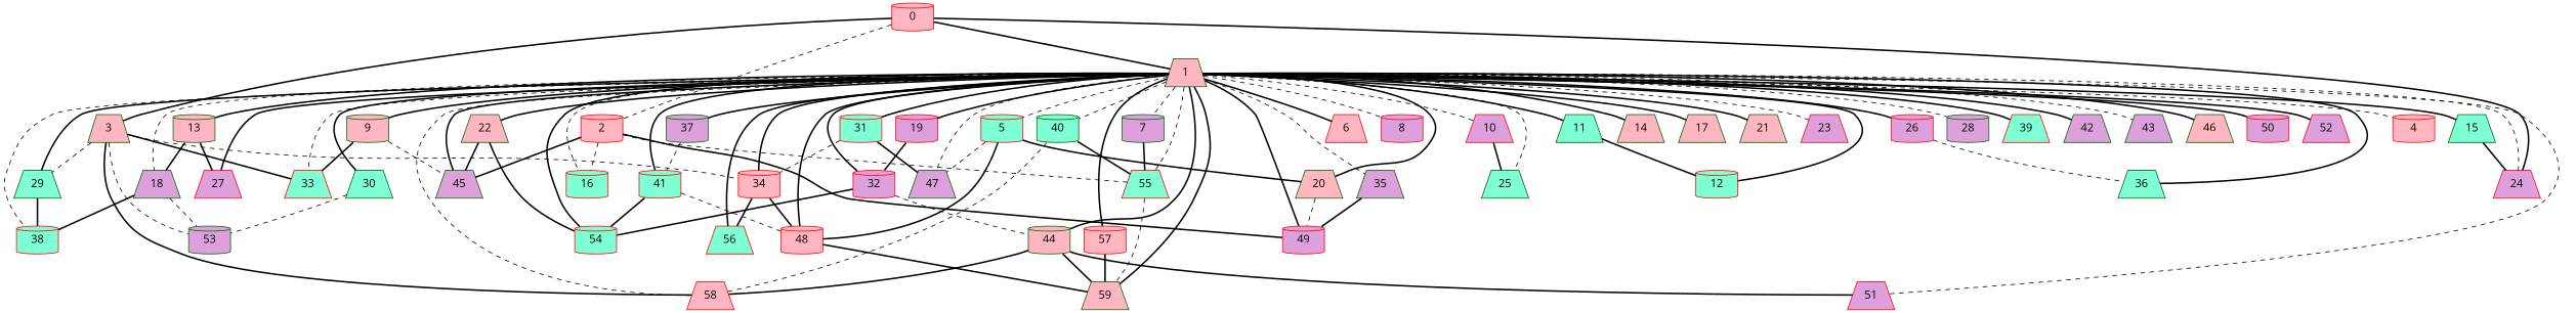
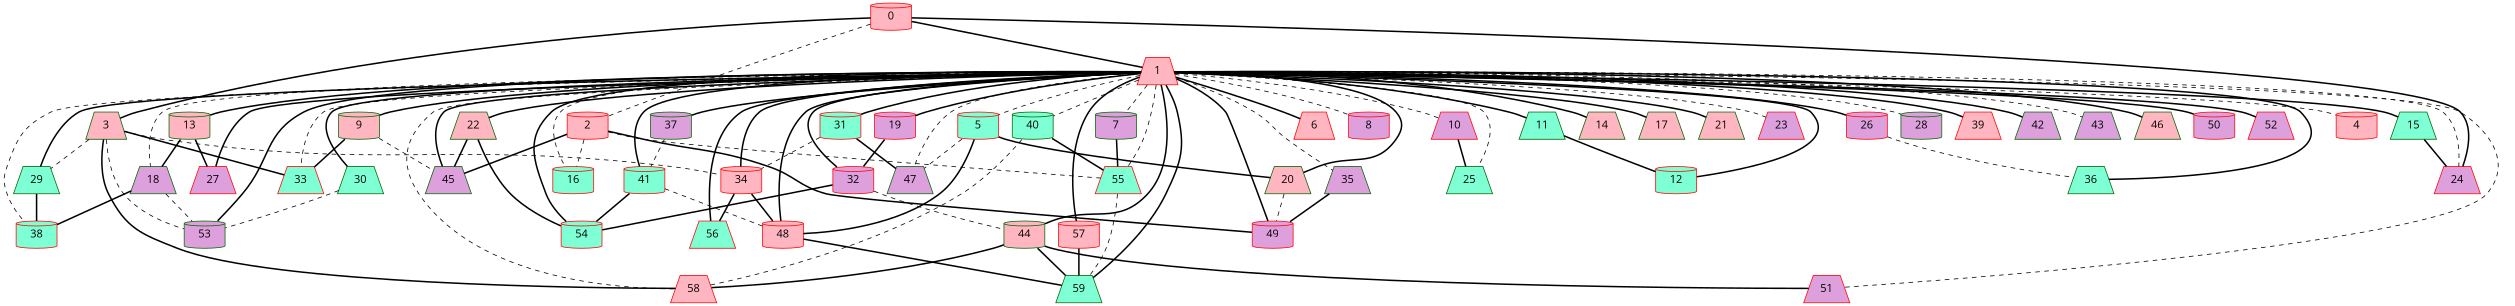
  graph {
    fontname="Open Sans"
    node [color=red fillcolor=plum fontname="Open Sans" shape=trapezium style=filled]
    edge [fontname="Open Sans" style=bold]
    0 [fillcolor=lightpink shape=cylinder]
-   1 [color=darkgreen fillcolor=lightpink]
+   1 [fillcolor=lightpink]
    2 [fillcolor=lightpink shape=cylinder]
    3 [color=darkgreen fillcolor=lightpink]
    24
    4 [fillcolor=lightpink shape=cylinder]
    5 [fillcolor=aquamarine shape=cylinder]
    6 [fillcolor=lightpink]
    7 [color=darkgreen shape=cylinder]
    8 [shape=cylinder]
    9 [color=darkgreen fillcolor=lightpink shape=cylinder]
    10
    11 [color=darkgreen fillcolor=aquamarine]
    12 [fillcolor=aquamarine shape=cylinder]
    13 [color=darkgreen fillcolor=lightpink shape=cylinder]
    14 [color=darkgreen fillcolor=lightpink]
    15 [color=darkgreen fillcolor=aquamarine]
    16 [fillcolor=aquamarine shape=cylinder]
    17 [color=darkgreen fillcolor=lightpink]
    18 [color=darkgreen]
    19 [shape=cylinder]
    20 [color=darkgreen fillcolor=lightpink]
    21 [color=darkgreen fillcolor=lightpink]
    22 [color=darkgreen fillcolor=lightpink]
    23
    25 [color=darkgreen fillcolor=aquamarine]
    26 [shape=cylinder]
    27
    28 [color=darkgreen shape=cylinder]
    29 [color=darkgreen fillcolor=aquamarine]
    30 [color=darkgreen fillcolor=aquamarine]
    31 [fillcolor=aquamarine shape=cylinder]
    32 [shape=cylinder]
    33 [fillcolor=aquamarine]
    34 [fillcolor=lightpink shape=cylinder]
    35 [color=darkgreen]
    36 [color=darkgreen fillcolor=aquamarine]
    37 [color=darkgreen shape=cylinder]
    38 [fillcolor=aquamarine shape=cylinder]
-   39 [fillcolor=aquamarine]
+   39 [fillcolor=lightpink]
    40 [color=darkgreen fillcolor=aquamarine shape=cylinder]
    41 [fillcolor=aquamarine shape=cylinder]
    42 [color=darkgreen]
    43 [color=darkgreen]
    44 [color=darkgreen fillcolor=lightpink shape=cylinder]
    45 [color=darkgreen]
    46 [color=darkgreen fillcolor=lightpink]
    47 [color=darkgreen]
    48 [fillcolor=lightpink shape=cylinder]
    49 [shape=cylinder]
    50 [shape=cylinder]
    51
    52
    53 [color=darkgreen shape=cylinder]
    54 [fillcolor=aquamarine shape=cylinder]
    55 [fillcolor=aquamarine]
    56 [fillcolor=aquamarine]
    57 [fillcolor=lightpink shape=cylinder]
    58 [fillcolor=lightpink]
-   59 [color=darkgreen fillcolor=lightpink]
+   59 [color=darkgreen fillcolor=aquamarine]
    0 -- 1
    0 -- 2 [style=dashed]
    0 -- 3
    0 -- 24
    1 -- 24 [style=dashed]
    1 -- 4 [style=dashed]
    1 -- 5 [style=dashed]
    1 -- 6
    1 -- 7 [style=dashed]
    1 -- 8 [style=dashed]
    1 -- 9
    1 -- 10 [style=dashed]
    1 -- 11
    1 -- 12
    1 -- 13
    1 -- 14
    1 -- 15
    1 -- 16 [style=dashed]
    1 -- 17
    1 -- 18 [style=dashed]
    1 -- 19
    1 -- 20
    1 -- 21
    1 -- 22
    1 -- 23 [style=dashed]
    1 -- 25 [style=dashed]
    1 -- 26
    1 -- 27
    1 -- 28 [style=dashed]
    1 -- 29
    1 -- 30
    1 -- 31
    1 -- 32
    1 -- 33 [style=dashed]
    1 -- 34
    1 -- 35 [style=dashed]
    1 -- 36
    1 -- 37
    1 -- 38 [style=dashed]
    1 -- 39
    1 -- 40 [style=dashed]
    1 -- 41
    1 -- 42
    1 -- 43 [style=dashed]
    1 -- 44
    1 -- 45
    1 -- 46
    1 -- 47 [style=dashed]
    1 -- 48
    1 -- 49
    1 -- 50
    1 -- 51 [style=dashed]
    1 -- 52
+   1 -- 53
    1 -- 54
    1 -- 55 [style=dashed]
    1 -- 56
    1 -- 57
    1 -- 58 [style=dashed]
    1 -- 59
    2 -- 16 [style=dashed]
    2 -- 45
    2 -- 49
    2 -- 55 [style=dashed]
    3 -- 29 [style=dashed]
    3 -- 33
    3 -- 34 [style=dashed]
    3 -- 53 [style=dashed]
    3 -- 58
    5 -- 20
    5 -- 47 [style=dashed]
    5 -- 48
    7 -- 55
    9 -- 33
    9 -- 45 [style=dashed]
    10 -- 25
    11 -- 12
    13 -- 18
    13 -- 27
    15 -- 24
    18 -- 38
    18 -- 53 [style=dashed]
    19 -- 32
    20 -- 49 [style=dashed]
    22 -- 45
    22 -- 54
    26 -- 36 [style=dashed]
    29 -- 38
    30 -- 53 [style=dashed]
    31 -- 34 [style=dashed]
    31 -- 47
    32 -- 44 [style=dashed]
    32 -- 54
    34 -- 48
    34 -- 56
    35 -- 49
    37 -- 41 [style=dashed]
    40 -- 55
    40 -- 58 [style=dashed]
    41 -- 48 [style=dashed]
    41 -- 54
    44 -- 51
    44 -- 58
    44 -- 59
    48 -- 59
    55 -- 59 [style=dashed]
    57 -- 59
  }
